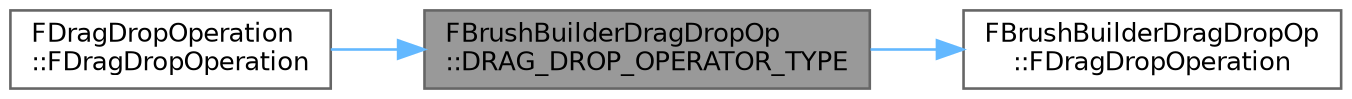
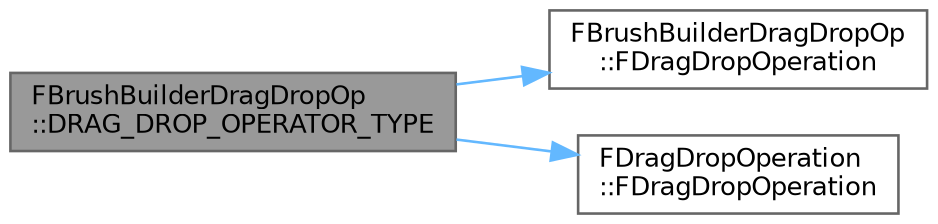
  digraph {
    rankdir=LR
    node [color=grey40 fillcolor=white fontname=Helvetica fontsize=10 shape=box style=filled]
    edge [color=steelblue1 fontname=Helvetica fontsize=10 labelfontname=Helvetica labelfontsize=10 style=solid]
    n1 [color=gray40 fillcolor=grey60 fontcolor=black height=0.2 label="FBrushBuilderDragDropOp\l::DRAG_DROP_OPERATOR_TYPE" width=0.4]
    n2 [height=0.2 label="FBrushBuilderDragDropOp\l::FDragDropOperation" width=0.4]
    n3 [height=0.2 label="FDragDropOperation\l::FDragDropOperation" width=0.4]
    n1 -> n2
-   n3 -> n1
+   n1 -> n3
  }
